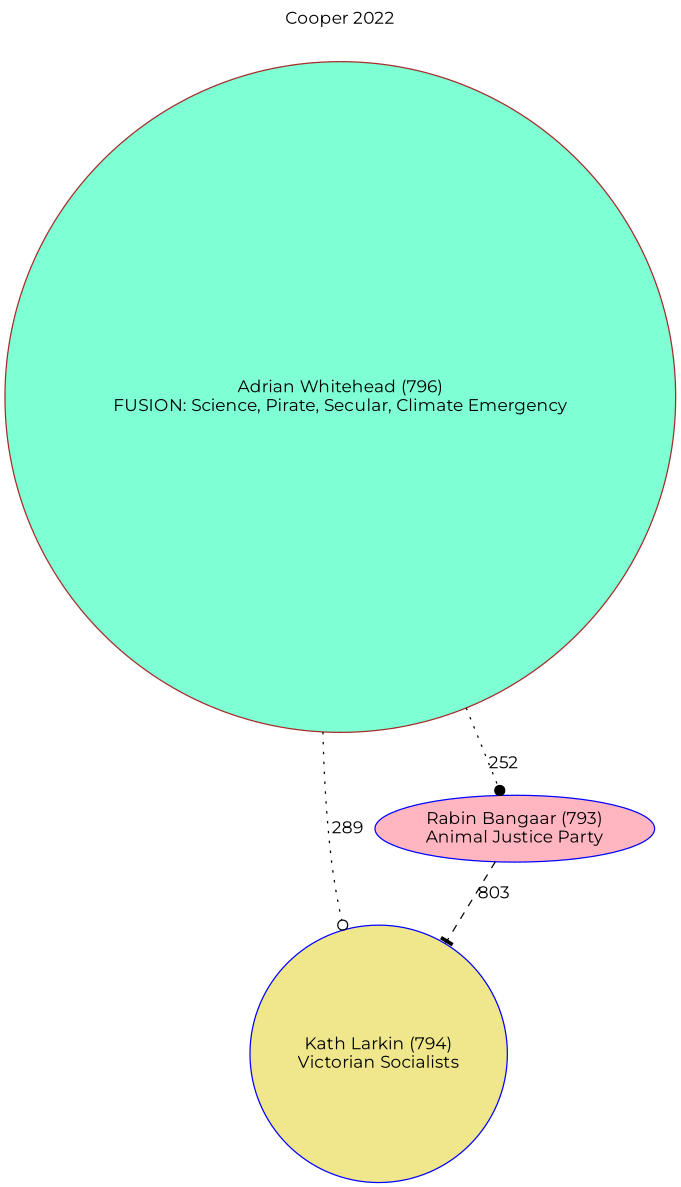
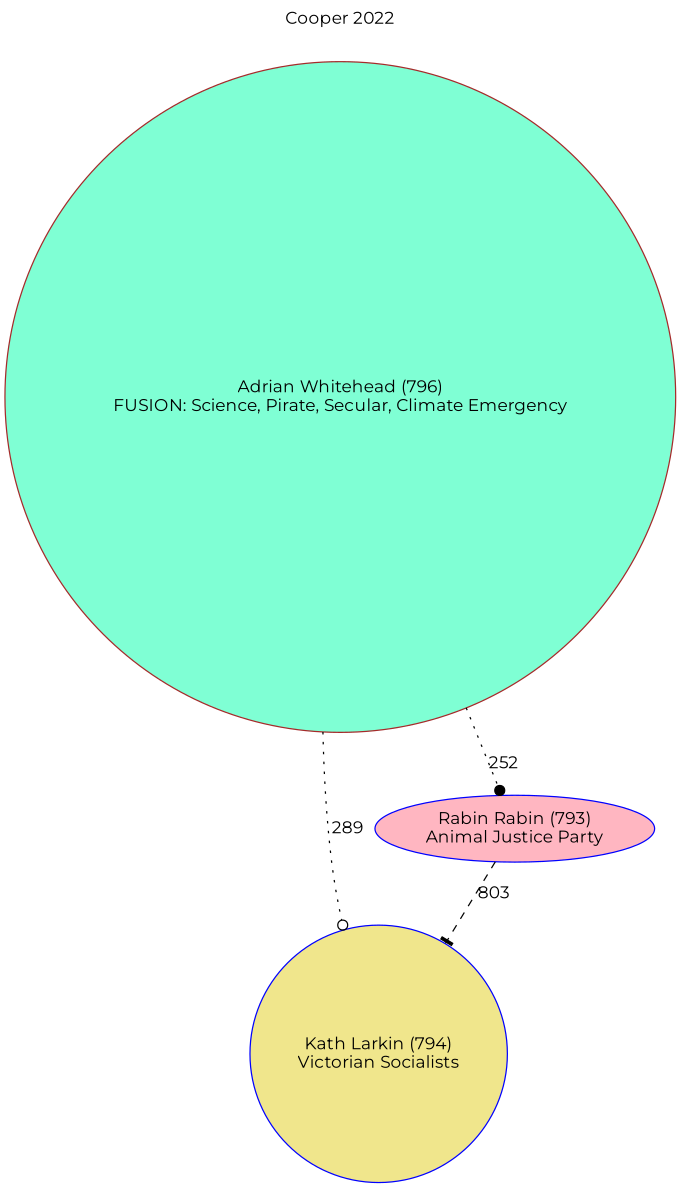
  digraph {
    fontname=Montserrat
    label="Cooper 2022"
    labelloc=t
    mclimit=10
    node [color=blue fontname=Montserrat shape=circle style=filled]
    edge [fontname=Montserrat style=dotted]
    n1 [fillcolor=khaki label="Kath Larkin (794)\nVictorian Socialists"]
-   n2 [fillcolor=lightpink label="Rabin Bangaar (793)\nAnimal Justice Party" shape=ellipse]
+   n2 [fillcolor=lightpink label="Rabin Rabin (793)\nAnimal Justice Party" shape=ellipse]
    n3 [color=brown fillcolor=aquamarine label="Adrian Whitehead (796)\nFUSION: Science, Pirate, Secular, Climate Emergency"]
    n2 -> n1 [arrowhead=tee label=803 style=dashed]
    n3 -> n1 [arrowhead=odot label=289]
    n3 -> n2 [arrowhead=dot label=252]
  }
